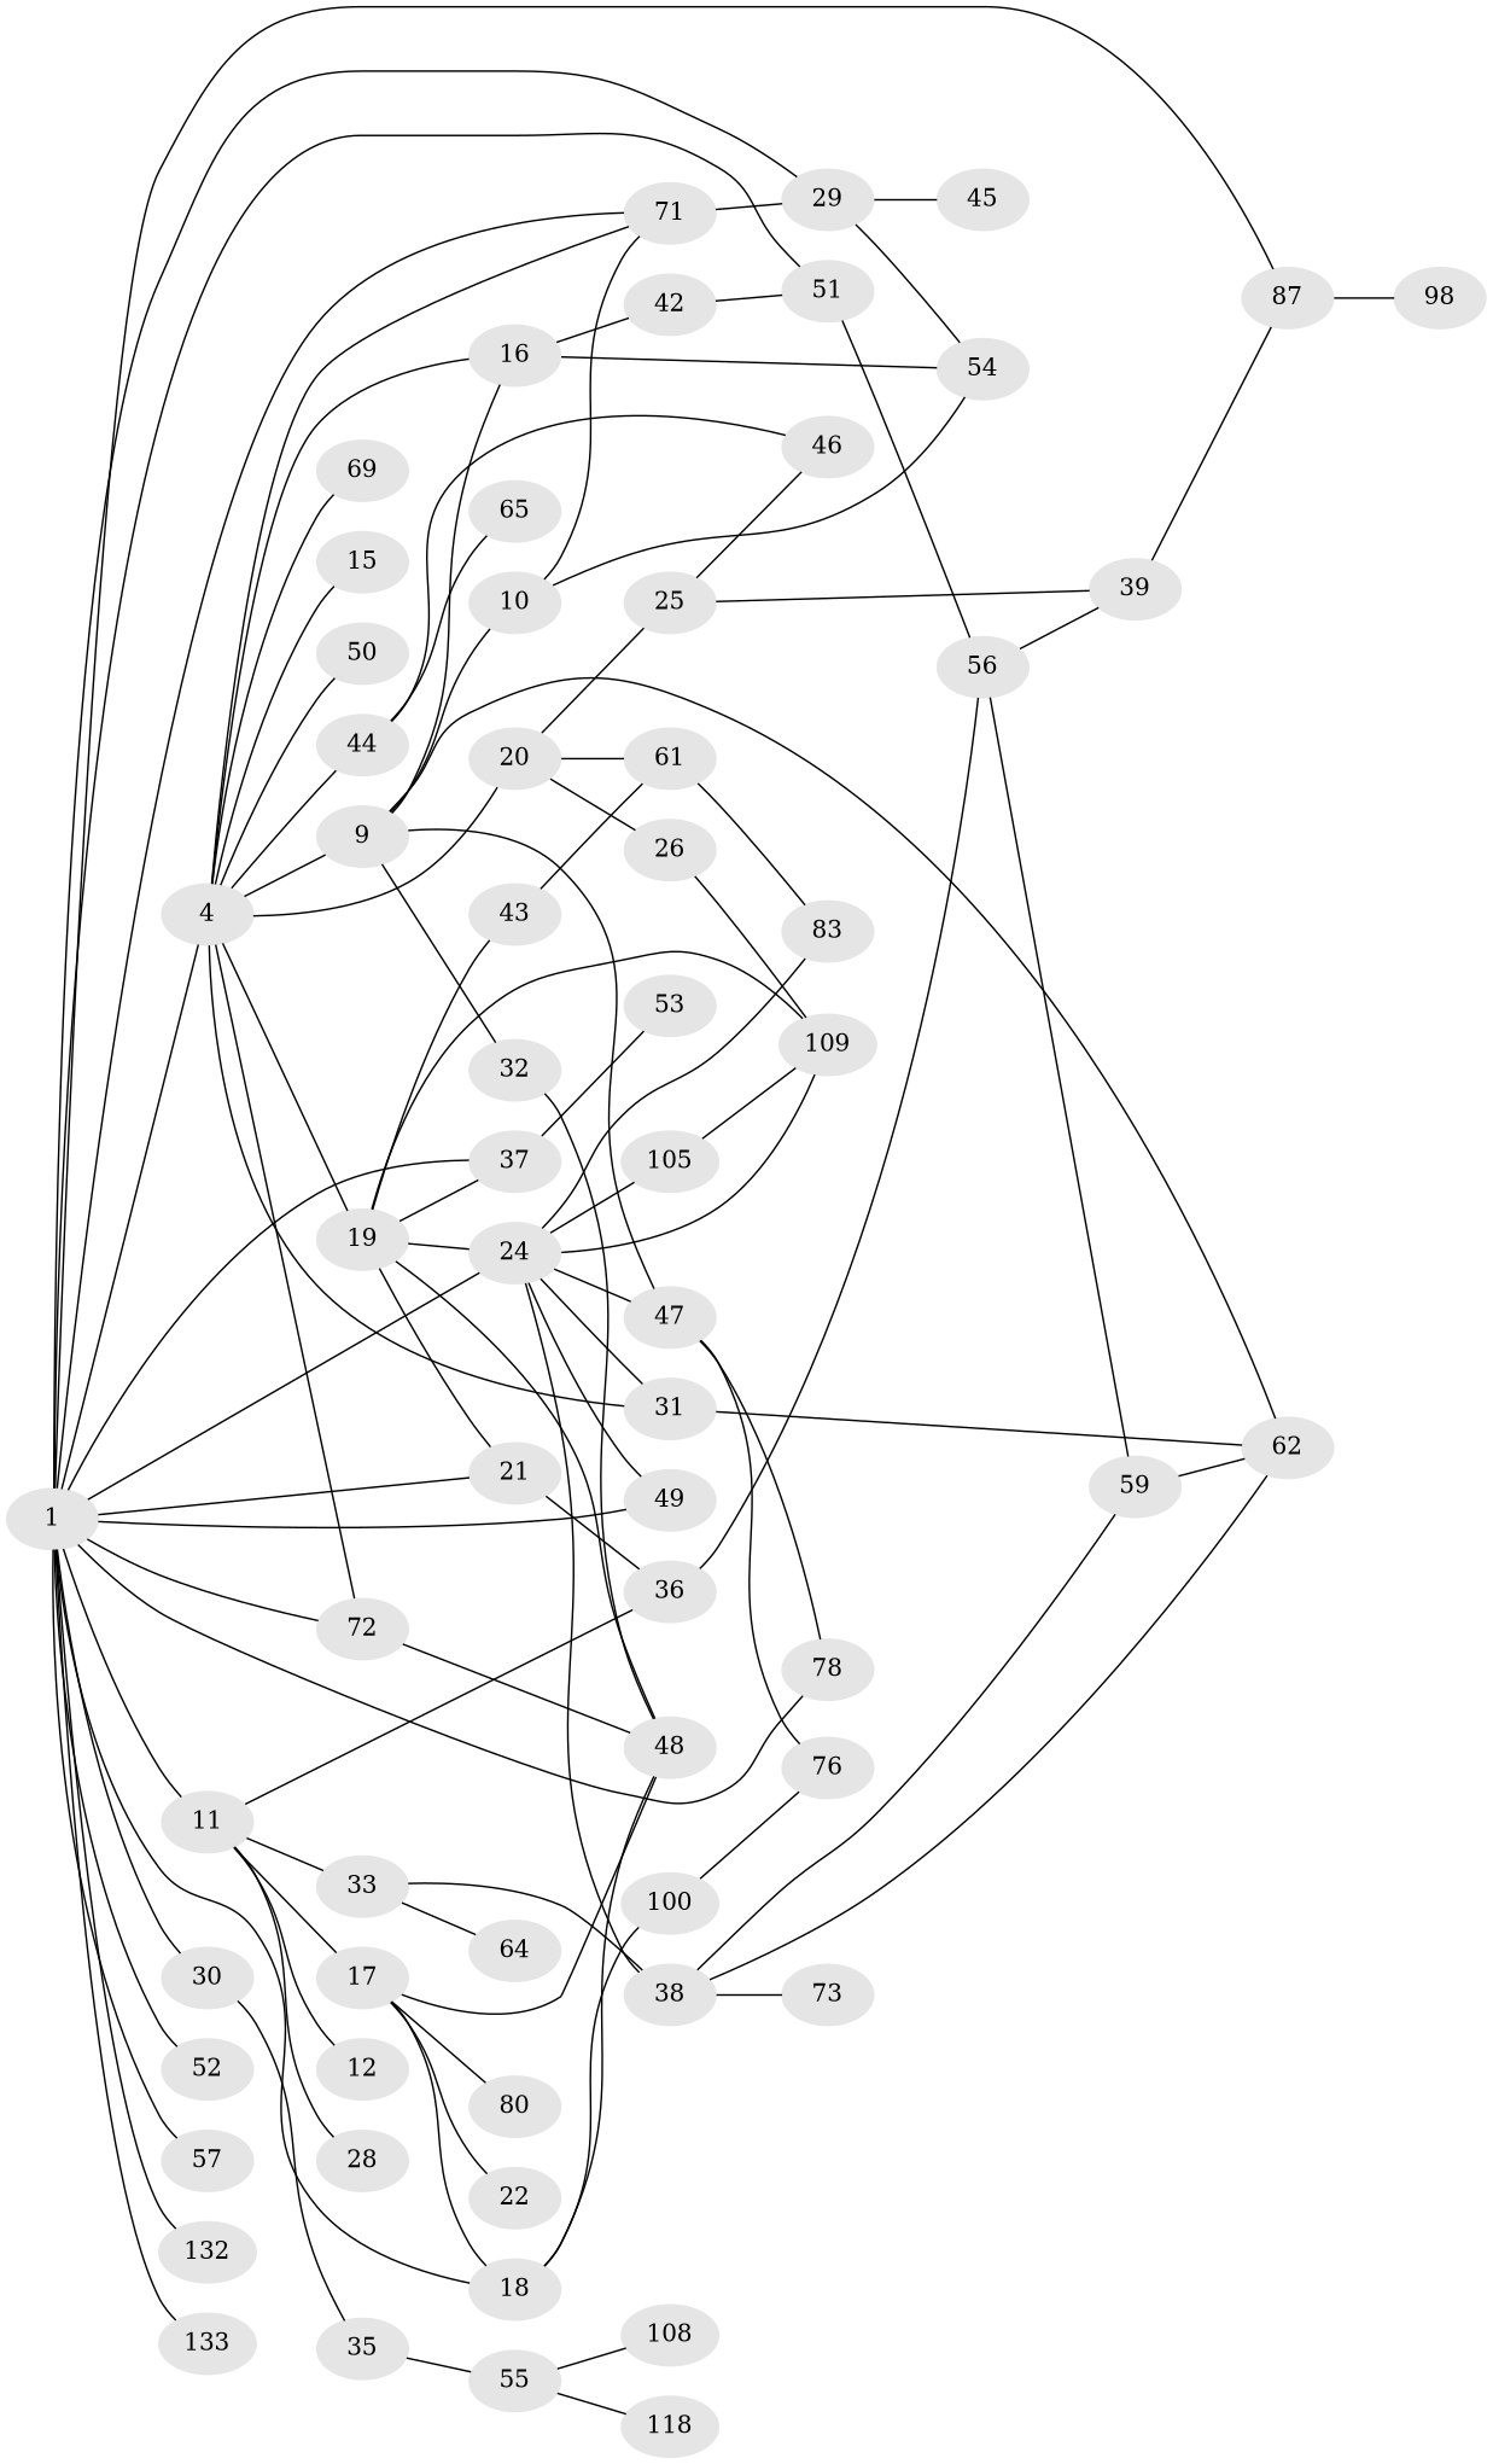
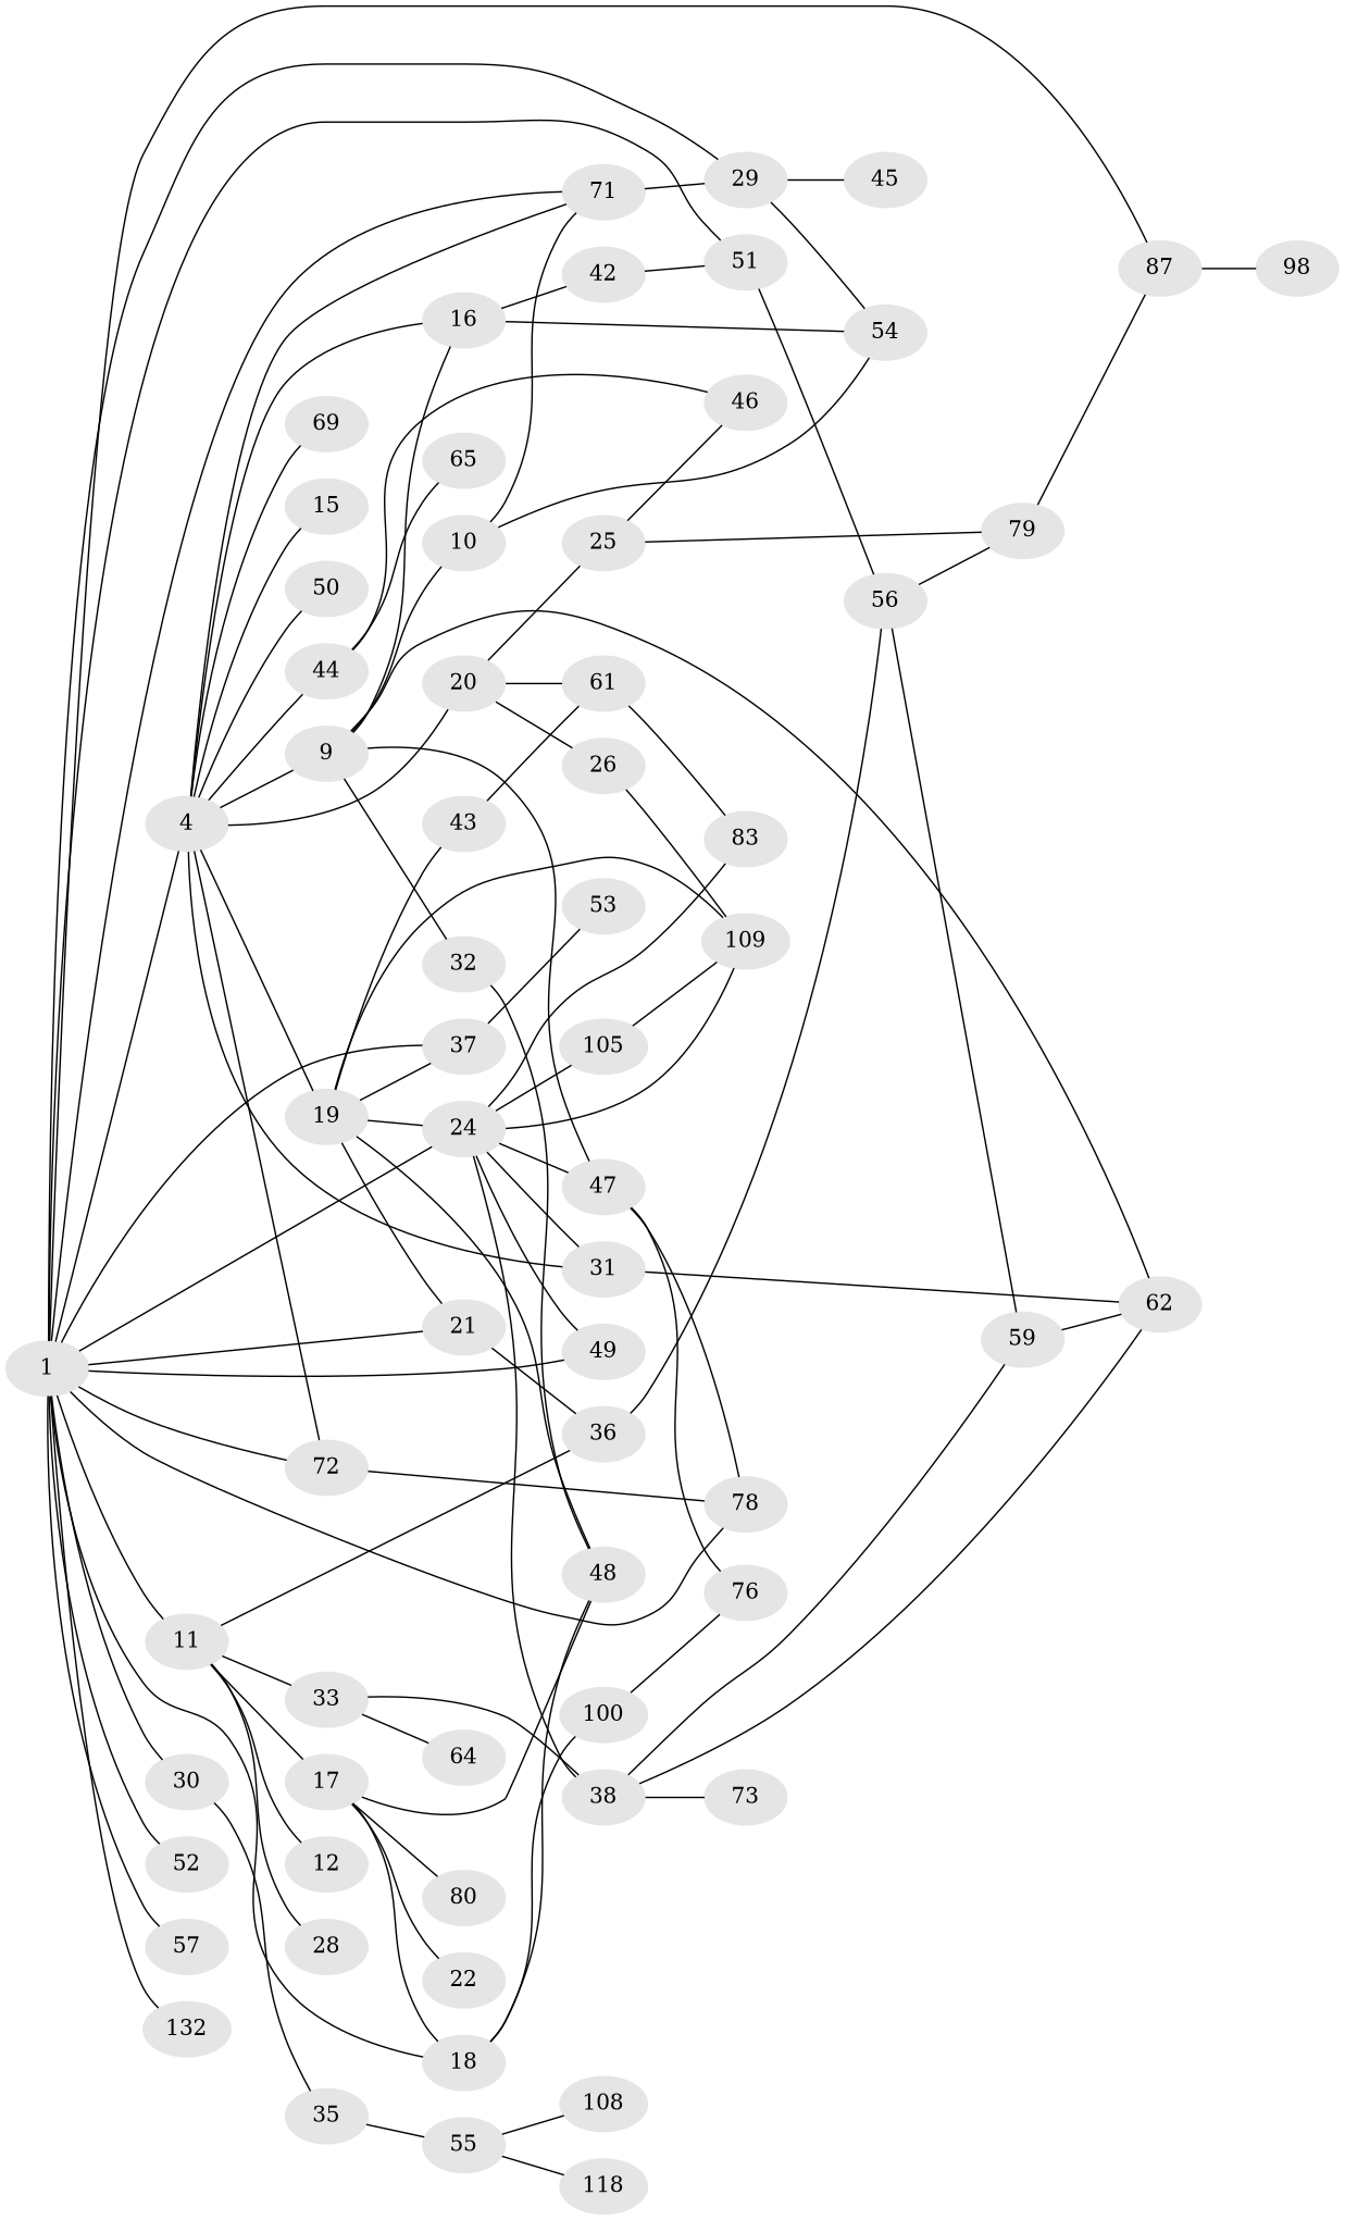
  graph {
    rankdir=LR
    node [color=gray90 style=filled]
    1 [super="+85+5+2"]
    4 [super="+94+125+13+7"]
    11
    18 [super="+102+104+77+23+122+63"]
    21
    24 [super="+27"]
    29
    30
    37 [super="+93+114+129"]
    49
    51 [super="+106+82+67"]
    52
    57 [super="+99"]
    71 [super="+120"]
    72 [super="+91"]
    78 [super="+134+110"]
    87 [super="+95"]
    132
-   133
    9 [super="+66+113+14"]
    15 [super="+107"]
    16 [super="+34"]
    19 [super="+68"]
    20
    31
    44 [super="+86"]
    50
    69
    12
    17
    28
    33
    36
    48
    100 [super="+111"]
    47
    109 [super="+124"]
    38 [super="+40"]
    83
    105
    54 [super="+84"]
    45 [super="+60"]
    35 [super="+75+70"]
    53
    56
    98 [super="+101"]
    10
    32
    62
    42
    43
    25
    26
    61 [super="+112+119"]
    46
    65
    76
    22
    80
    64
-   79 [label=39]
+   79
    59 [super="+130"]
    73
    55 [super="+96"]
    108
    118
    1 -- 4 [weight=4]
    1 -- 11
    1 -- 18
    1 -- 21
    1 -- 24
    1 -- 29
    1 -- 30 [weight=2]
    1 -- 37
    1 -- 49
    1 -- 51
    1 -- 52
    1 -- 57 [weight=2]
    1 -- 71 [weight=2]
    1 -- 72
    1 -- 78
    1 -- 87
    1 -- 132
-   1 -- 133
    4 -- 71
    4 -- 72
    4 -- 9
    4 -- 15
    4 -- 16
    4 -- 19
    4 -- 20
    4 -- 31
    4 -- 44
    4 -- 50
    4 -- 69
    11 -- 12
    11 -- 17
    11 -- 28
    11 -- 33
    11 -- 36
    18 -- 48
    18 -- 100
    21 -- 36
    24 -- 49
    24 -- 31
    24 -- 47
    24 -- 109
    24 -- 38
    24 -- 83
    24 -- 105
    29 -- 54
    29 -- 45
    30 -- 35
    37 -- 53
    51 -- 56
    71 -- 29
-   72 -- 48
+   72 -- 78
    87 -- 98
    9 -- 16
    9 -- 47
    9 -- 10
    9 -- 32
    9 -- 62
    16 -- 54
    16 -- 42
    19 -- 21
    19 -- 24
    19 -- 37
    19 -- 48
    19 -- 109
    19 -- 43
    20 -- 25
    20 -- 26
    20 -- 61
    31 -- 62
    44 -- 46
    44 -- 65
    17 -- 18
    17 -- 48
    17 -- 22
    17 -- 80
    33 -- 38
    33 -- 64
    36 -- 56
    100 -- 76
    47 -- 78
    47 -- 76
    38 -- 62
    38 -- 59
    38 -- 73
    105 -- 109
    35 -- 55
    56 -- 79
    56 -- 59
    10 -- 71
    10 -- 54
    32 -- 48
    42 -- 51
    43 -- 61
    25 -- 46
    25 -- 79
    26 -- 109
    61 -- 83
    79 -- 87
    59 -- 62
    55 -- 108
    55 -- 118
  }
